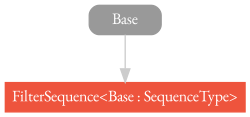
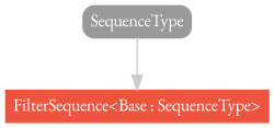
  strict digraph {
    fontname="EB Garamond"
    node [fontcolor=white fontname="EB Garamond" fontsize=12 margin="0.07,0.05" shape=box]
    "FilterSequence<Base : SequenceType>" [color="#ee543d" fillcolor="#ee543d" height=0.3 style=filled]
-   SequenceType [color="#999999" fillcolor="#999999" height=0.3 style="filled,rounded" label=Base]
+   SequenceType [color="#999999" fillcolor="#999999" height=0.3 style="filled,rounded"]
    subgraph sub_1 {
      rank=max
      "FilterSequence<Base : SequenceType>"
    }
    SequenceType -> "FilterSequence<Base : SequenceType>" [color="#cccccc" fontname="EB Garamond"]
  }
